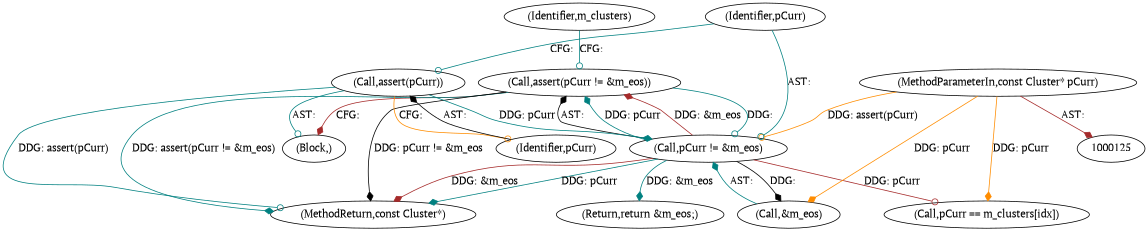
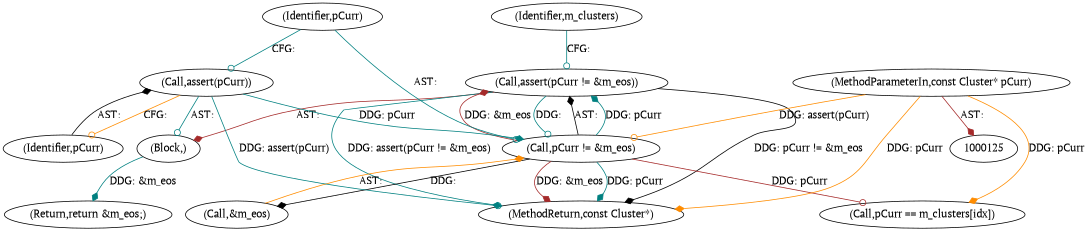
  digraph {
    fontname="PT Serif"
    node [fontname="PT Serif"]
    edge [arrowhead=diamond color=teal fontname="PT Serif"]
    n1 [label="(Call,assert(pCurr != &m_eos))"]
    n2 [label="(Call,pCurr != &m_eos)"]
    n3 [label="(Block,)"]
    n4 [label="(MethodReturn,const Cluster*)"]
    n5 [label="(Call,pCurr == m_clusters[idx])"]
    n6 [label="(Return,return &m_eos;)"]
    n7 [label="(Call,&m_eos)"]
    n8 [label="(Call,assert(pCurr))"]
    n9 [label="(Identifier,pCurr)"]
    n10 [label="(MethodParameterIn,const Cluster* pCurr)"]
    1000125
    n12 [label="(Identifier,m_clusters)"]
    n13 [label="(Identifier,pCurr)"]
    n1 -> n2 [arrowhead=odot label="DDG: "]
-   n1 -> n3 [color=brown label="CFG: "]
+   n1 -> n3 [color=brown label="AST: "]
    n1 -> n4 [label="DDG: assert(pCurr != &m_eos)"]
    n1 -> n4 [color=black label="DDG: pCurr != &m_eos"]
    n2 -> n1 [color=black label="AST: "]
    n2 -> n1 [label="DDG: pCurr"]
    n2 -> n1 [color=brown label="DDG: &m_eos"]
    n2 -> n4 [label="DDG: pCurr"]
    n2 -> n4 [color=brown label="DDG: &m_eos"]
    n2 -> n5 [arrowhead=odot color=brown label="DDG: pCurr"]
-   n2 -> n6 [label="DDG: &m_eos"]
+   n3 -> n6 [label="DDG: &m_eos"]
    n2 -> n7 [color=black label="DDG: "]
-   n7 -> n2 [label="AST: "]
+   n7 -> n2 [color=darkorange label="AST: "]
    n8 -> n2 [label="DDG: pCurr"]
    n8 -> n3 [arrowhead=odot label="AST: "]
    n8 -> n4 [arrowhead=odot label="DDG: assert(pCurr)"]
    n8 -> n9 [arrowhead=odot color=darkorange label="CFG: "]
    n9 -> n8 [color=black label="AST: "]
    n10 -> n2 [arrowhead=odot color=darkorange label="DDG: assert(pCurr)"]
-   n10 -> n7 [color=darkorange label="DDG: pCurr"]
+   n10 -> n4 [color=darkorange label="DDG: pCurr"]
    n10 -> n5 [color=darkorange label="DDG: pCurr"]
    n10 -> 1000125 [color=brown label="AST: "]
    n12 -> n1 [arrowhead=odot label="CFG: "]
    n13 -> n2 [arrowhead=odot label="AST: "]
    n13 -> n8 [arrowhead=odot label="CFG: "]
  }
